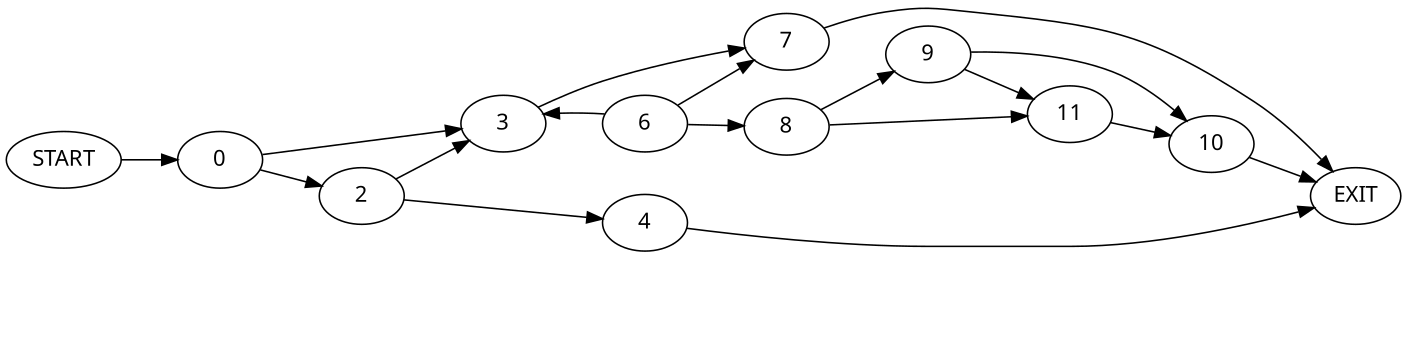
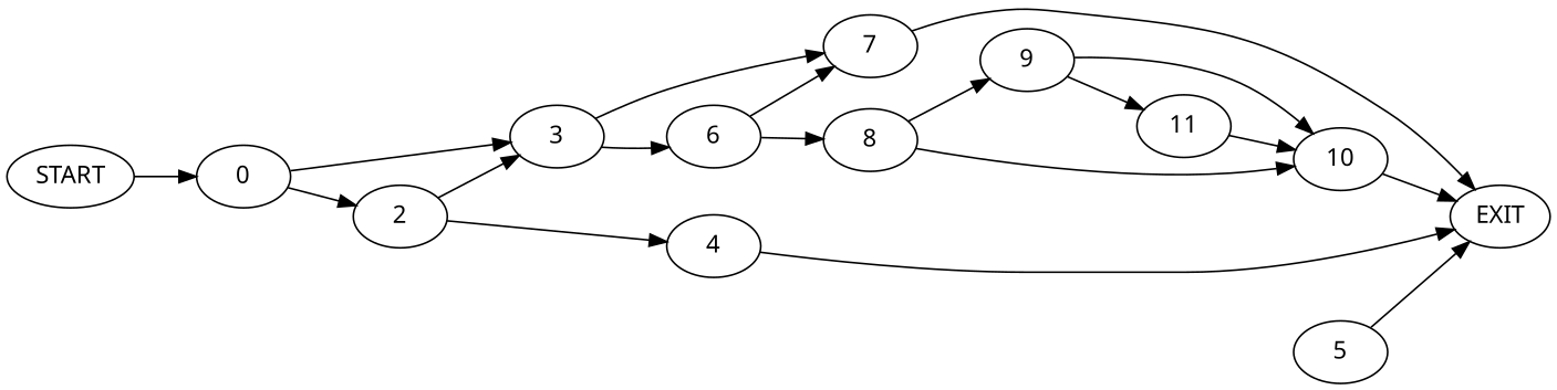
  digraph {
    fontname="Noto Sans"
    rankdir=LR
    node [fontname="Noto Sans"]
    edge [fontname="Noto Sans"]
    n1 [label=START]
    n2 [label=0]
    2
    3
    n5 [label=EXIT]
    4
    6
    7
+   5
    8
    9
    10
    11
    n1 -> n2
    n2 -> 2
    n2 -> 3
    2 -> 3
    2 -> 4
-   6 -> 3
+   3 -> 6
    3 -> 7
    4 -> n5
    6 -> 7
    6 -> 8
    7 -> n5
+   5 -> n5
    8 -> 9
-   8 -> 11
+   8 -> 10
    9 -> 10
    9 -> 11
    10 -> n5
    11 -> 10
  }
